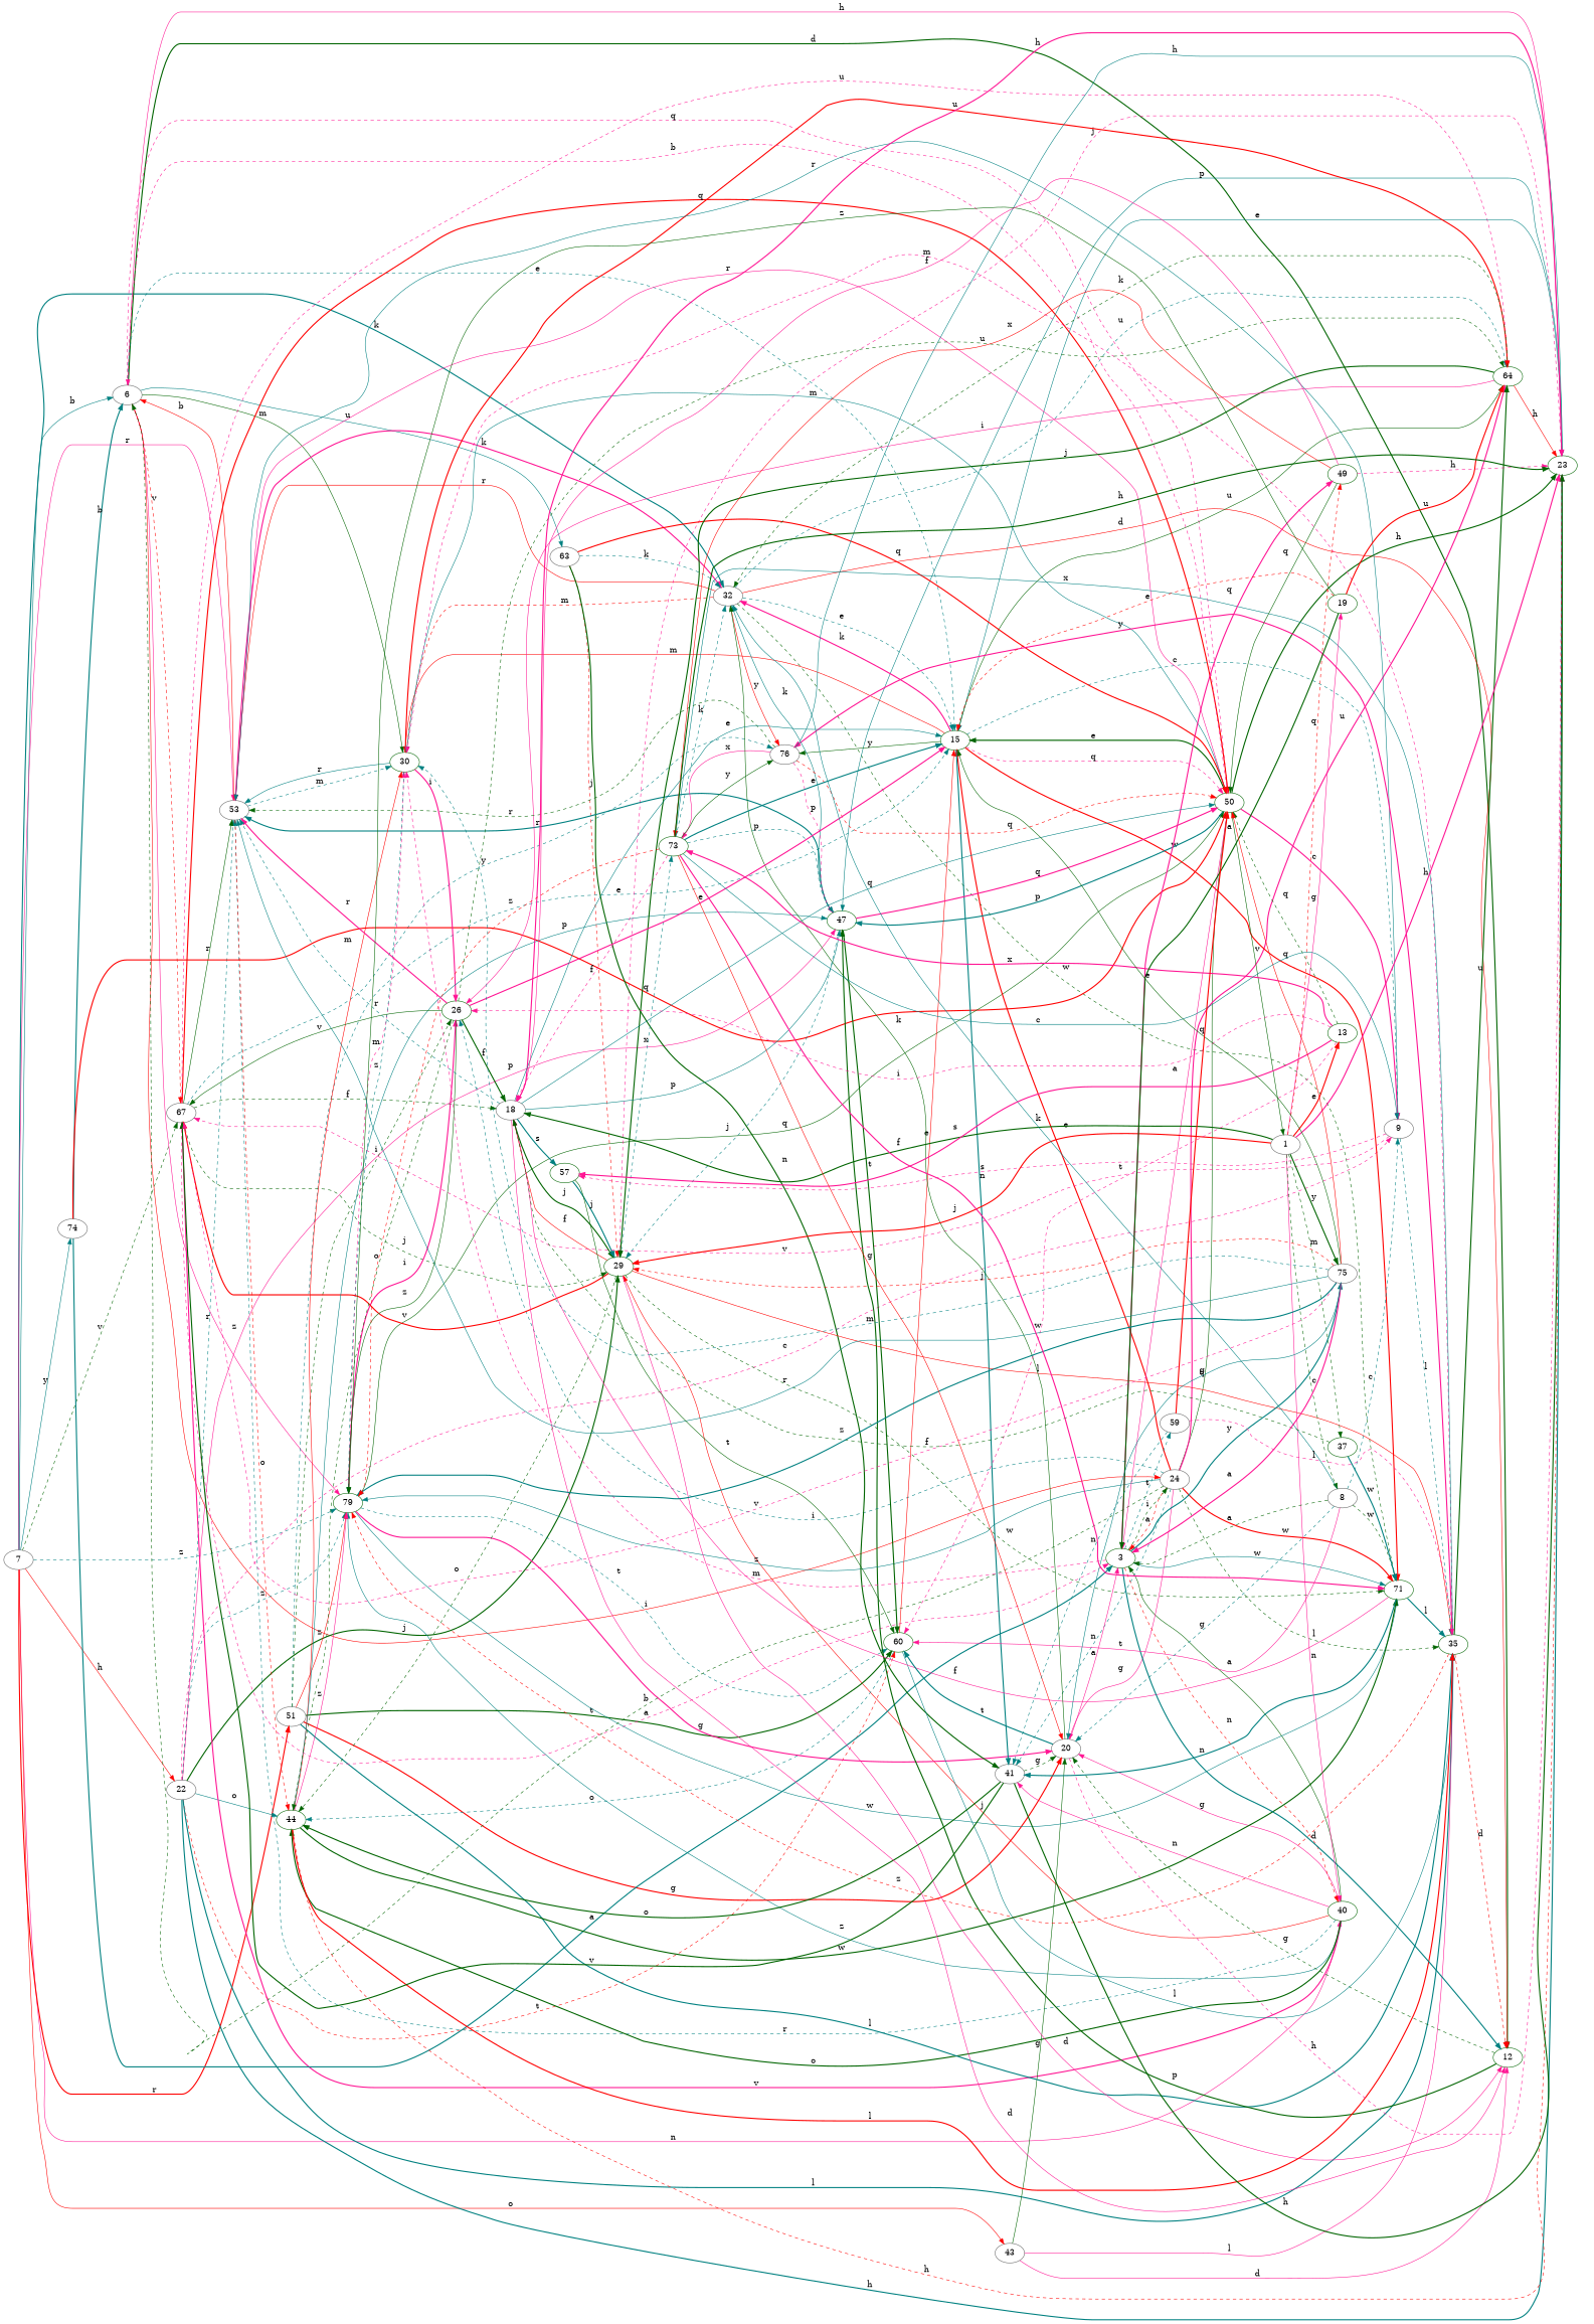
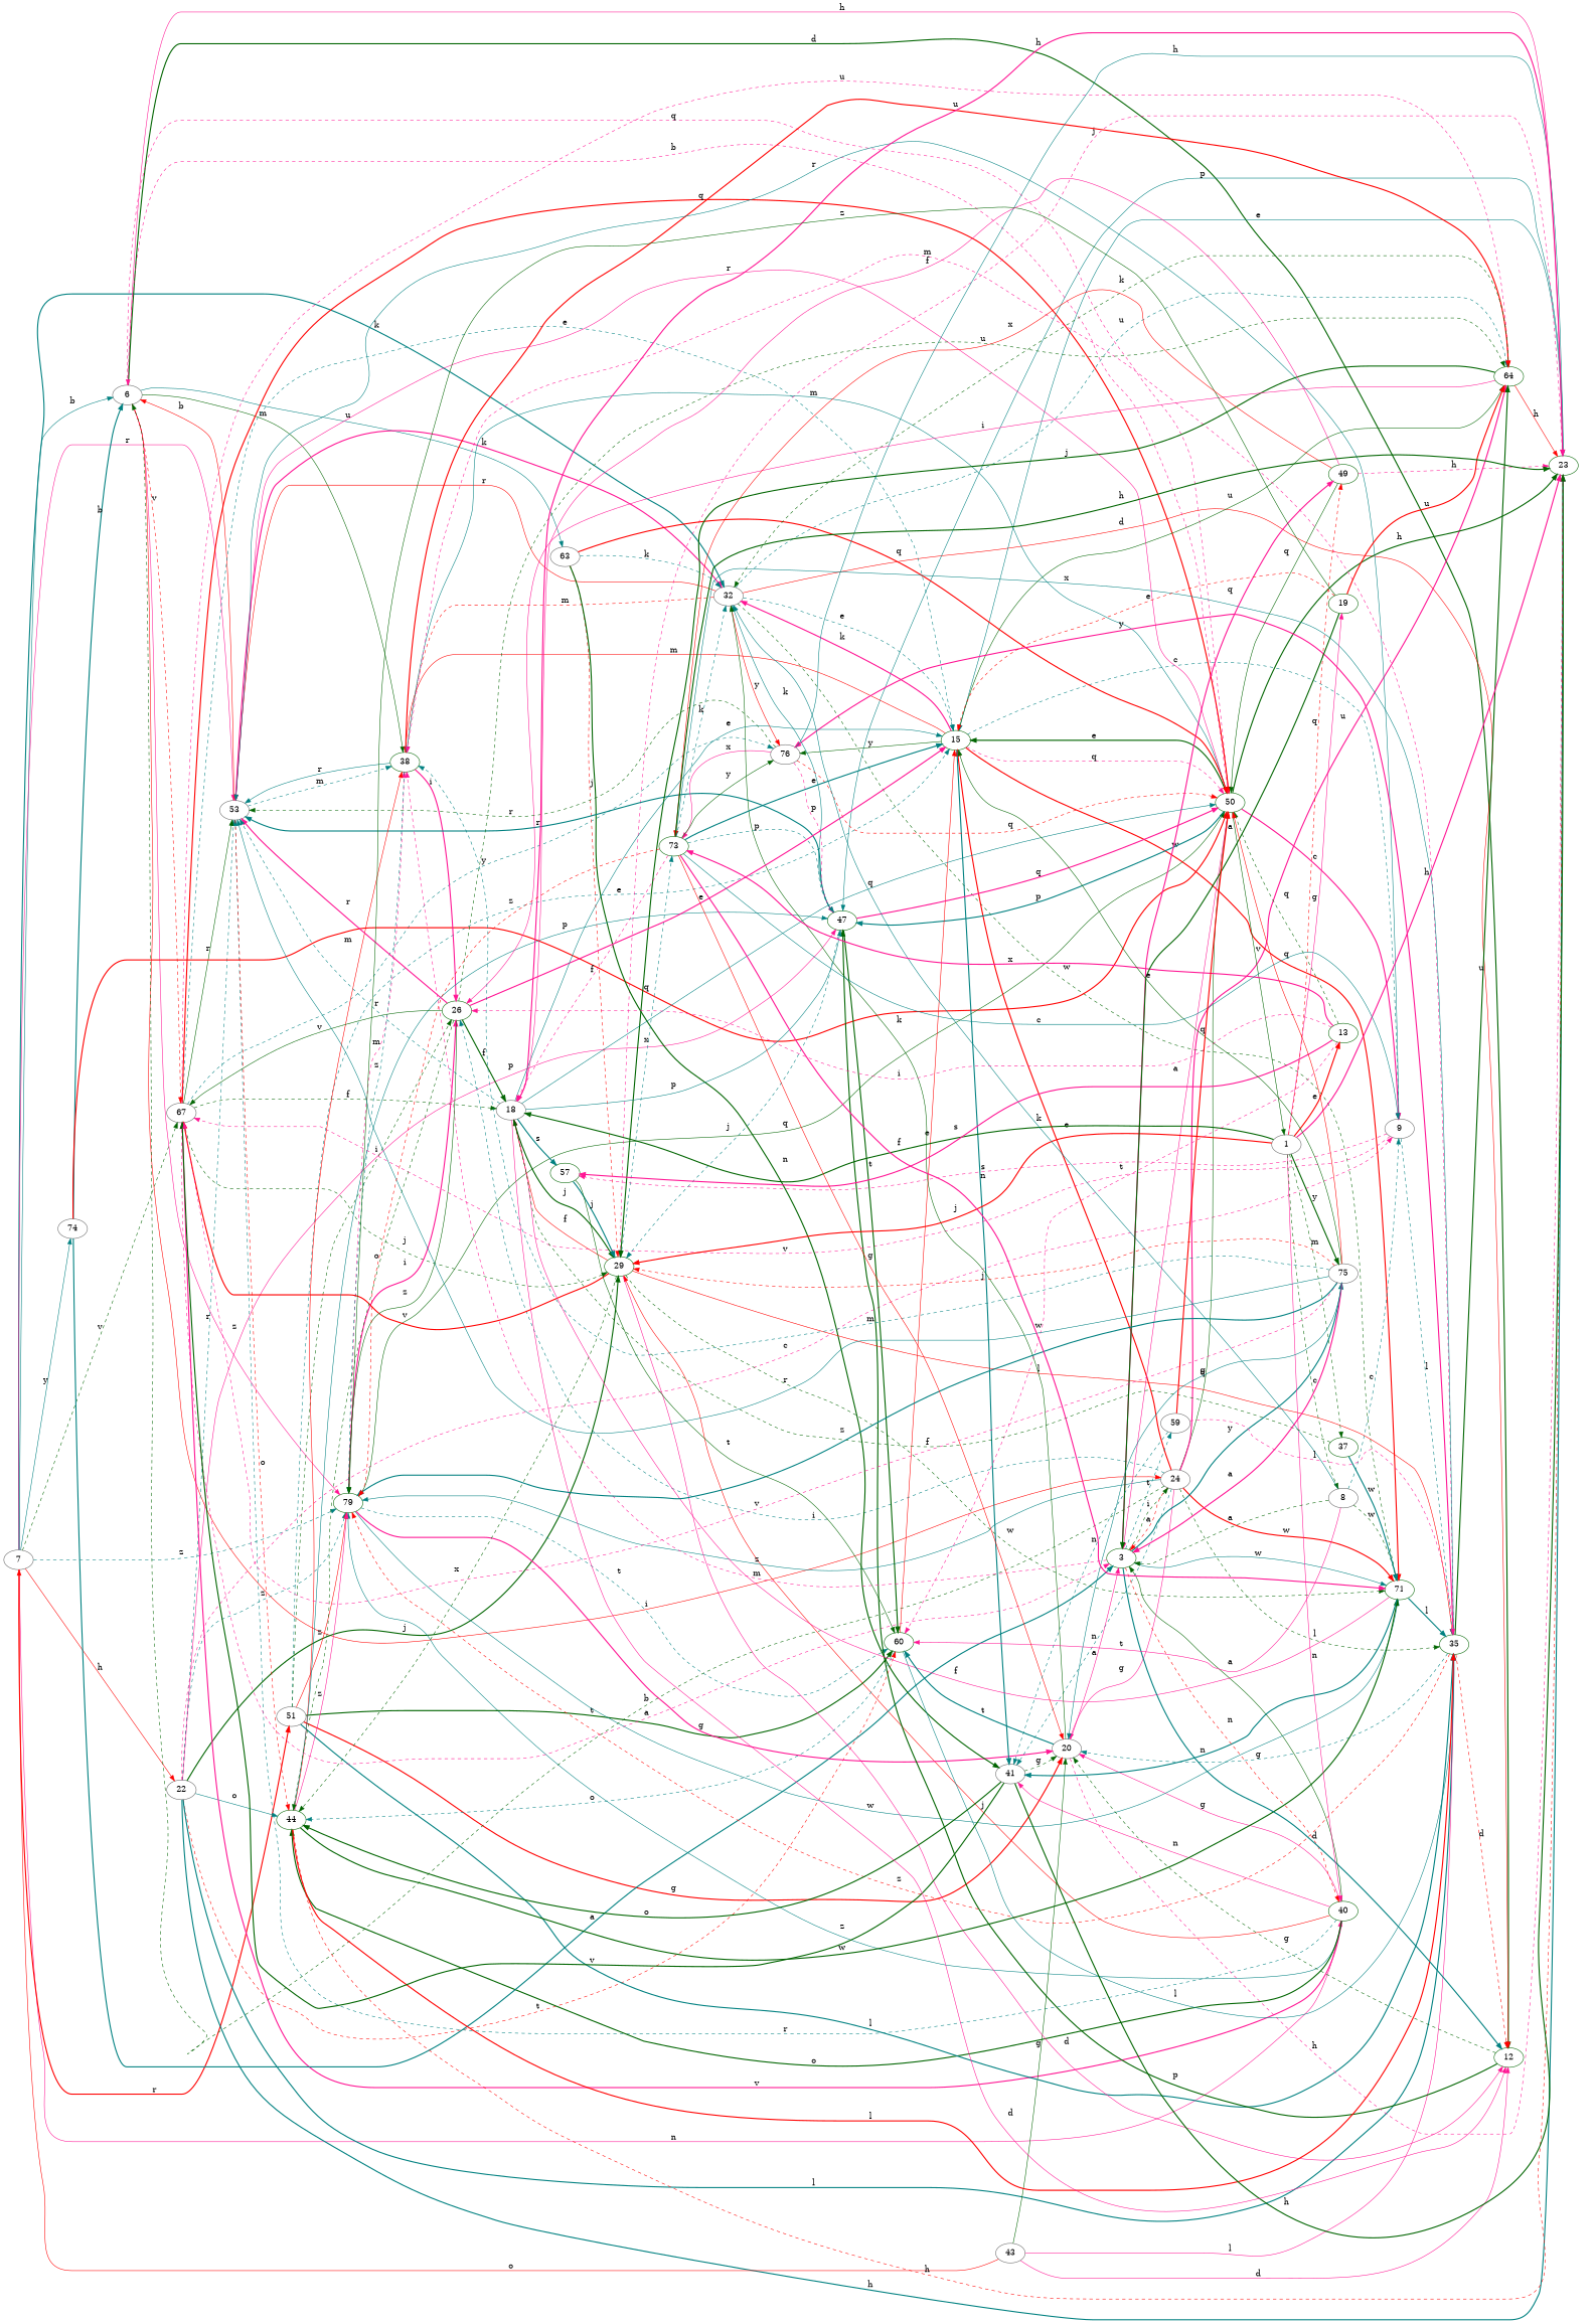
  strict digraph {
    rankdir=LR
    node [color=darkgreen]
    edge [color=teal style=dashed]
    n1 [color=gray40 label=7]
    6 [color=gray40]
    22 [color=gray40]
    32 [color=gray40]
    40
    43 [color=gray40]
    51 [color=gray40]
    53 [color=gray40]
    67 [color=gray40]
    74 [color=gray40]
    79
    23
    12
    24 [color=gray40]
-   38 [label=30]
+   38
    15
    50
    63 [color=gray40]
    29
    9 [color=gray40]
    60
    35
    47
    44
    71
    64
    76 [color=gray40]
    3
    20 [color=gray40]
    41 [color=gray40]
    26
    18 [color=gray40]
    1 [color=gray40]
    8 [color=gray40]
    13
    19
    37
    49
    75 [color=gray40]
    57
    73
    59 [color=gray40]
    n1 -> 6 [label=b style=solid]
    n1 -> 22 [color=red label=h style=solid]
    n1 -> 32 [label=k style=bold]
    n1 -> 40 [color=deeppink label=n style=solid]
-   n1 -> 43 [color=red label=o style=solid]
+   43 -> n1 [color=red label=o style=solid]
    n1 -> 51 [color=red label=r style=bold]
    n1 -> 53 [color=deeppink label=r style=solid]
    n1 -> 67 [color=darkgreen label=v]
    n1 -> 74 [label=y style=solid]
    n1 -> 79 [label=z]
    6 -> 67 [color=red label=v]
    6 -> 79 [color=deeppink label=z style=solid]
    6 -> 23 [color=deeppink label=h style=solid]
    6 -> 12 [color=darkgreen label=d style=bold]
    6 -> 24 [color=red label=i style=solid]
    6 -> 38 [color=darkgreen label=m style=solid]
-   6 -> 15 [label=e]
+   67 -> 15 [label=e]
    6 -> 50 [color=deeppink label=q]
    6 -> 63 [label=u style=solid]
    22 -> 53 [label=r]
    22 -> 79 [label=z]
    22 -> 23 [label=h style=bold]
    22 -> 29 [color=darkgreen label=j style=bold]
    22 -> 9 [color=deeppink label=c]
    22 -> 60 [color=red label=t]
    22 -> 35 [label=l style=bold]
    22 -> 47 [color=deeppink label=p style=solid]
    22 -> 44 [label=o style=solid]
    32 -> 53 [color=red label=r style=solid]
    32 -> 12 [color=red label=d style=solid]
    32 -> 38 [color=red label=m]
    32 -> 15 [label=e]
    32 -> 71 [color=darkgreen label=w]
    32 -> 64 [label=u]
    32 -> 76 [color=red label=y style=solid]
    40 -> 53 [label=r]
    40 -> 67 [color=deeppink label=v style=bold]
    40 -> 79 [label=z style=solid]
    40 -> 29 [color=red label=j style=solid]
    40 -> 44 [color=darkgreen label=o style=bold]
    40 -> 3 [color=darkgreen label=a style=solid]
    40 -> 20 [color=deeppink label=g style=solid]
    40 -> 41 [color=deeppink label=n style=solid]
    43 -> 12 [color=deeppink label=d style=solid]
    43 -> 35 [color=deeppink label=l style=solid]
    43 -> 20 [color=darkgreen label=g style=solid]
    51 -> 79 [color=red label=z style=solid]
    51 -> 15 [label=e]
    51 -> 60 [color=darkgreen label=t style=bold]
    51 -> 35 [label=l style=bold]
    51 -> 20 [color=red label=g style=bold]
    51 -> 26 [color=darkgreen label=i]
    53 -> 6 [color=red label=b style=solid]
    53 -> 32 [color=deeppink label=k style=bold]
    53 -> 38 [label=m]
    53 -> 44 [color=red label=o]
    67 -> 53 [color=darkgreen label=r style=solid]
    67 -> 50 [color=red label=q style=bold]
    67 -> 29 [color=darkgreen label=j]
    67 -> 64 [color=deeppink label=u]
    67 -> 76 [label=y]
    67 -> 3 [color=deeppink label=a]
    67 -> 18 [color=darkgreen label=f]
    74 -> 6 [label=b style=bold]
    74 -> 50 [color=red label=q style=bold]
    74 -> 3 [label=a style=bold]
    79 -> 38 [color=deeppink label=m]
    79 -> 50 [color=darkgreen label=q style=solid]
    79 -> 60 [label=t]
    79 -> 71 [label=w style=solid]
    79 -> 20 [color=deeppink label=g style=bold]
    79 -> 26 [color=deeppink label=i style=bold]
    23 -> 15 [label=e style=solid]
    23 -> 29 [color=deeppink label=j]
    23 -> 47 [label=p style=solid]
    12 -> 47 [color=darkgreen label=p style=bold]
    12 -> 20 [color=darkgreen label=g]
    24 -> 6 [color=darkgreen label=b]
    24 -> 79 [label=z style=solid]
    24 -> 15 [color=red label=e style=bold]
    24 -> 50 [color=darkgreen label=q style=solid]
    24 -> 35 [color=darkgreen label=l]
    24 -> 71 [color=red label=w style=bold]
    24 -> 64 [color=deeppink label=u style=bold]
    24 -> 3 [color=red label=a]
    24 -> 20 [color=deeppink label=g style=solid]
    24 -> 41 [label=n]
    24 -> 26 [label=i]
    38 -> 53 [label=r style=solid]
    38 -> 79 [label=z]
    38 -> 64 [color=red label=u style=bold]
    38 -> 26 [color=deeppink label=i style=bold]
    15 -> 32 [color=deeppink label=k style=bold]
    15 -> 38 [color=red label=m style=solid]
    15 -> 50 [color=deeppink label=q]
    15 -> 9 [label=c]
    15 -> 71 [color=red label=w style=bold]
    15 -> 64 [color=darkgreen label=u style=solid]
    15 -> 76 [color=darkgreen label=y style=solid]
    15 -> 41 [label=n style=bold]
    50 -> 6 [color=deeppink label=b]
    50 -> 53 [color=deeppink label=r style=solid]
    50 -> 23 [color=darkgreen label=h style=bold]
    50 -> 38 [label=m style=solid]
    50 -> 15 [color=darkgreen label=e style=bold]
    50 -> 9 [color=deeppink label=c style=bold]
    50 -> 47 [label=p style=bold]
    50 -> 3 [color=deeppink label=a style=solid]
    50 -> 1 [color=darkgreen label=v style=solid]
    63 -> 32 [label=k]
    63 -> 50 [color=red label=q style=bold]
    63 -> 29 [color=red label=j]
    63 -> 41 [color=darkgreen label=n style=bold]
    29 -> 67 [color=red label=v style=bold]
    29 -> 12 [color=deeppink label=d style=solid]
    29 -> 35 [color=red label=l style=solid]
-   29 -> 44 [color=darkgreen label=o]
+   29 -> 44 [color=darkgreen label=x]
    29 -> 71 [color=darkgreen label=w]
    29 -> 18 [color=red label=f style=solid]
    29 -> 73 [label=x]
    9 -> 53 [label=r style=solid]
    9 -> 67 [color=deeppink label=v]
    9 -> 35 [label=l]
    9 -> 57 [color=deeppink label=s]
    60 -> 15 [color=red label=e style=solid]
    60 -> 35 [label=l style=solid]
    60 -> 44 [label=o]
    35 -> 79 [color=red label=z]
    35 -> 12 [color=red label=d]
    35 -> 38 [color=deeppink label=m]
    35 -> 64 [color=darkgreen label=u style=bold]
    35 -> 76 [color=deeppink label=y style=bold]
-   8 -> 20 [label=g]
+   35 -> 20 [label=g]
    35 -> 73 [label=x style=solid]
    47 -> 32 [label=k style=solid]
    47 -> 53 [label=r style=bold]
    47 -> 50 [color=deeppink label=q style=bold]
    47 -> 29 [label=j]
    47 -> 60 [color=darkgreen label=t style=bold]
    44 -> 79 [color=deeppink label=z style=solid]
    44 -> 23 [color=red label=h]
    44 -> 38 [color=red label=m style=solid]
    44 -> 35 [color=red label=l style=bold]
    44 -> 47 [label=p style=solid]
    44 -> 71 [color=darkgreen label=w style=bold]
    71 -> 35 [label=l style=bold]
    71 -> 41 [label=n style=bold]
    71 -> 18 [color=deeppink label=f style=solid]
    64 -> 32 [color=darkgreen label=k]
    64 -> 23 [color=red label=h style=solid]
    64 -> 29 [color=darkgreen label=j style=bold]
    64 -> 26 [color=deeppink label=i style=solid]
    76 -> 53 [color=darkgreen label=r]
    76 -> 23 [label=h style=solid]
    76 -> 50 [color=red label=q]
    76 -> 47 [color=deeppink label=p]
    76 -> 73 [color=deeppink label=x style=solid]
    3 -> 40 [color=red label=n]
    3 -> 12 [label=d style=bold]
    3 -> 24 [color=darkgreen label=i]
    3 -> 38 [color=deeppink label=m]
    3 -> 71 [label=w style=solid]
    3 -> 49 [color=deeppink label=q style=bold]
    3 -> 75 [label=y style=bold]
    3 -> 59 [label=t]
    20 -> 32 [color=darkgreen label=k style=solid]
    20 -> 23 [color=deeppink label=h]
    20 -> 60 [label=t style=bold]
    20 -> 3 [color=deeppink label=a style=solid]
    41 -> 67 [color=darkgreen label=v style=bold]
    41 -> 23 [color=darkgreen label=h style=bold]
    41 -> 44 [color=darkgreen label=o style=bold]
    41 -> 20 [color=darkgreen label=g]
    26 -> 53 [color=deeppink label=r style=bold]
    26 -> 67 [color=darkgreen label=v style=solid]
    26 -> 79 [color=darkgreen label=z style=solid]
    26 -> 15 [color=deeppink label=e style=bold]
    26 -> 44 [color=darkgreen label=o]
    26 -> 64 [color=darkgreen label=u]
    26 -> 18 [color=darkgreen label=f style=bold]
    18 -> 53 [label=r]
    18 -> 23 [color=deeppink label=h style=bold]
    18 -> 12 [color=deeppink label=d style=solid]
    18 -> 15 [label=e style=solid]
    18 -> 50 [label=q style=solid]
    18 -> 29 [color=darkgreen label=j style=bold]
    18 -> 47 [label=p style=solid]
    18 -> 57 [label=s style=bold]
    1 -> 40 [color=deeppink label=n style=solid]
    1 -> 23 [color=deeppink label=h style=bold]
    1 -> 29 [color=red label=j style=bold]
    1 -> 18 [color=darkgreen label=f style=bold]
    1 -> 8 [color=darkgreen label=c]
    1 -> 13 [color=red label=e style=bold]
    1 -> 19 [color=deeppink label=g style=solid]
    1 -> 37 [color=darkgreen label=m]
    1 -> 49 [color=red label=q]
    1 -> 75 [color=darkgreen label=y style=bold]
    8 -> 32 [label=k style=solid]
    8 -> 9 [label=c]
    8 -> 60 [color=deeppink label=t style=solid]
    8 -> 71 [color=darkgreen label=w]
    8 -> 3 [color=darkgreen label=a]
    13 -> 50 [color=darkgreen label=q]
    13 -> 60 [color=deeppink label=t]
    13 -> 26 [color=deeppink label=i]
    13 -> 57 [color=deeppink label=s style=bold]
    13 -> 73 [color=deeppink label=x style=bold]
    19 -> 79 [color=darkgreen label=z style=solid]
    19 -> 15 [color=red label=e]
    19 -> 64 [color=red label=u style=bold]
    19 -> 3 [color=darkgreen label=a style=bold]
    37 -> 71 [label=w style=bold]
    37 -> 18 [color=darkgreen label=f]
    49 -> 23 [color=deeppink label=h]
    49 -> 50 [color=darkgreen label=q style=solid]
    49 -> 18 [color=deeppink label=f style=solid]
    49 -> 73 [color=red label=x style=solid]
    75 -> 53 [label=r style=solid]
    75 -> 67 [color=deeppink label=v]
    75 -> 79 [label=z style=bold]
    75 -> 38 [label=m]
    75 -> 15 [color=darkgreen label=e style=solid]
    75 -> 50 [color=red label=q style=solid]
    75 -> 29 [color=red label=j]
    75 -> 3 [color=deeppink label=a style=bold]
    75 -> 20 [label=g style=solid]
    57 -> 29 [label=j style=bold]
    57 -> 60 [color=darkgreen label=t style=solid]
    73 -> 32 [label=k]
    73 -> 79 [color=red label=z]
    73 -> 23 [color=darkgreen label=h style=bold]
    73 -> 15 [label=e style=bold]
    73 -> 9 [label=c style=solid]
    73 -> 47 [label=p]
    73 -> 71 [color=deeppink label=w style=bold]
    73 -> 76 [color=darkgreen label=y style=solid]
    73 -> 20 [color=red label=g style=solid]
    73 -> 18 [color=deeppink label=f]
    59 -> 50 [color=red label=q style=bold]
    59 -> 35 [color=deeppink label=l]
    59 -> 41 [label=n]
  }
